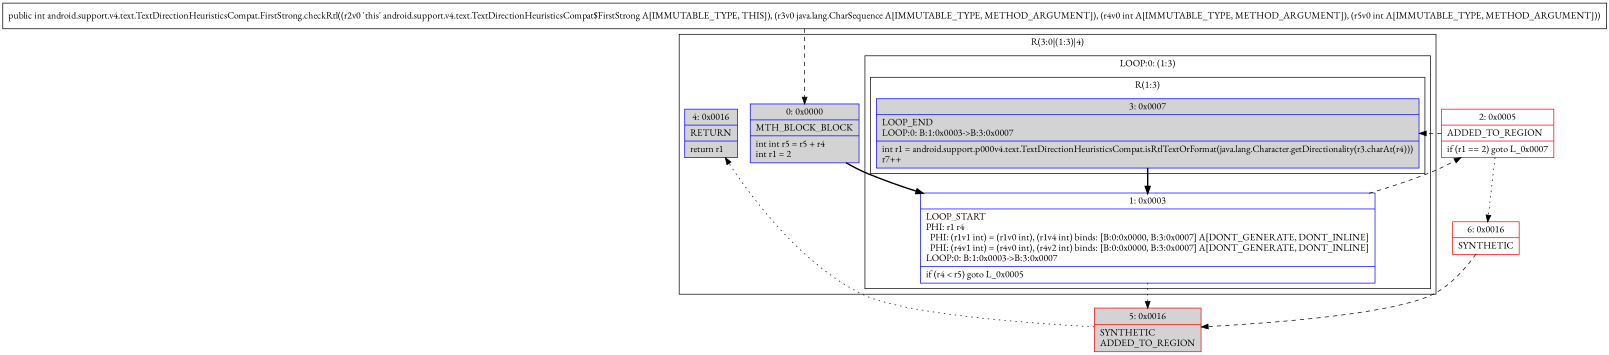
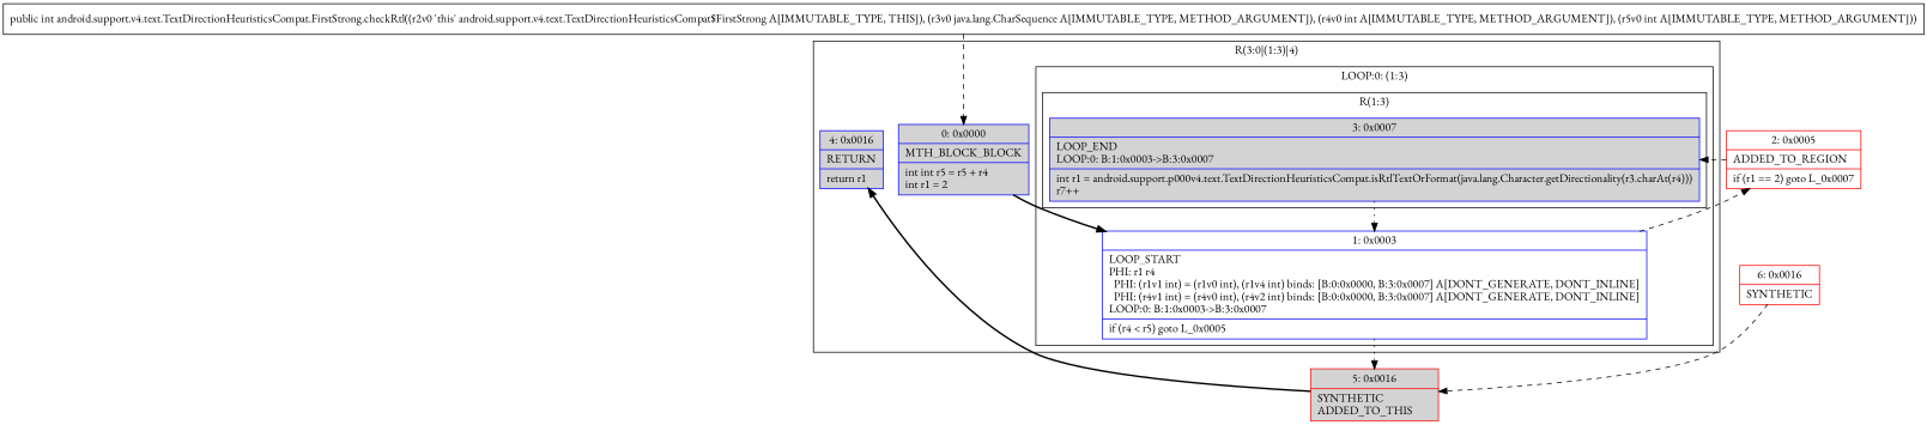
  digraph {
    fontname="EB Garamond"
    node [color=blue fillcolor=lightgrey fontname="EB Garamond" shape=record style=filled]
    edge [fontname="EB Garamond" style=dashed]
    n1 [label="{3\:\ 0x0007|LOOP_END\lLOOP:0: B:1:0x0003\-\>B:3:0x0007\l|int r1 = android.support.p000v4.text.TextDirectionHeuristicsCompat.isRtlTextOrFormat(java.lang.Character.getDirectionality(r3.charAt(r4)))\lr7++\l}"]
    n2 [fillcolor=white label="{1\:\ 0x0003|LOOP_START\lPHI: r1 r4 \l  PHI: (r1v1 int) = (r1v0 int), (r1v4 int) binds: [B:0:0x0000, B:3:0x0007] A[DONT_GENERATE, DONT_INLINE]\l  PHI: (r4v1 int) = (r4v0 int), (r4v2 int) binds: [B:0:0x0000, B:3:0x0007] A[DONT_GENERATE, DONT_INLINE]\lLOOP:0: B:1:0x0003\-\>B:3:0x0007\l|if (r4 \< r5) goto L_0x0005\l}"]
    n3 [label="{0\:\ 0x0000|MTH_BLOCK_BLOCK\l|int int r5 = r5 + r4\lint r1 = 2\l}"]
    n4 [label="{4\:\ 0x0016|RETURN\l|return r1\l}"]
    n5 [color=red fillcolor=white label="{2\:\ 0x0005|ADDED_TO_REGION\l|if (r1 == 2) goto L_0x0007\l}"]
-   n6 [color=red label="{5\:\ 0x0016|SYNTHETIC\lADDED_TO_REGION\l}"]
+   n6 [color=red label="{5\:\ 0x0016|SYNTHETIC\lADDED_TO_THIS\l}"]
    n7 [color=red fillcolor=white label="{6\:\ 0x0016|SYNTHETIC\l}"]
    n8 [fillcolor=white label="{public int android.support.v4.text.TextDirectionHeuristicsCompat.FirstStrong.checkRtl((r2v0 'this' android.support.v4.text.TextDirectionHeuristicsCompat$FirstStrong A[IMMUTABLE_TYPE, THIS]), (r3v0 java.lang.CharSequence A[IMMUTABLE_TYPE, METHOD_ARGUMENT]), (r4v0 int A[IMMUTABLE_TYPE, METHOD_ARGUMENT]), (r5v0 int A[IMMUTABLE_TYPE, METHOD_ARGUMENT])) }" color=""]
    subgraph cluster_1 {
      label="R(3:0|(1:3)|4)"
      n3
      n4
      subgraph cluster_2 {
        label="LOOP:0: (1:3)"
        n2
        subgraph cluster_3 {
          label="R(1:3)"
          n1
        }
      }
    }
-   n1 -> n2 [style=bold]
+   n1 -> n2 [style=dotted]
    n2 -> n5
    n2 -> n6 [style=dotted]
    n3 -> n2 [style=bold]
    n5 -> n1
-   n5 -> n7 [style=dotted]
-   n6 -> n4 [style=dotted]
+   n6 -> n4 [style=bold]
    n7 -> n6
    n8 -> n3
  }
